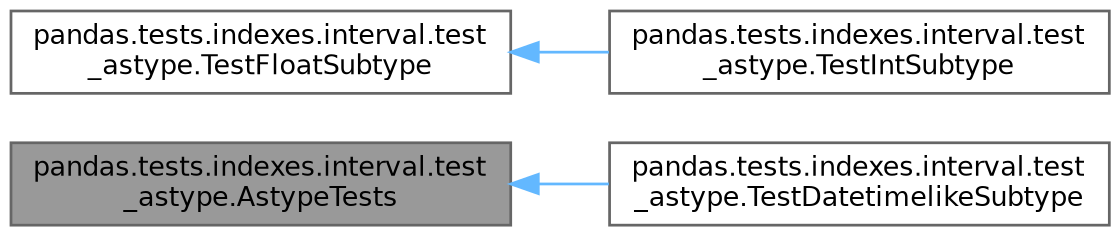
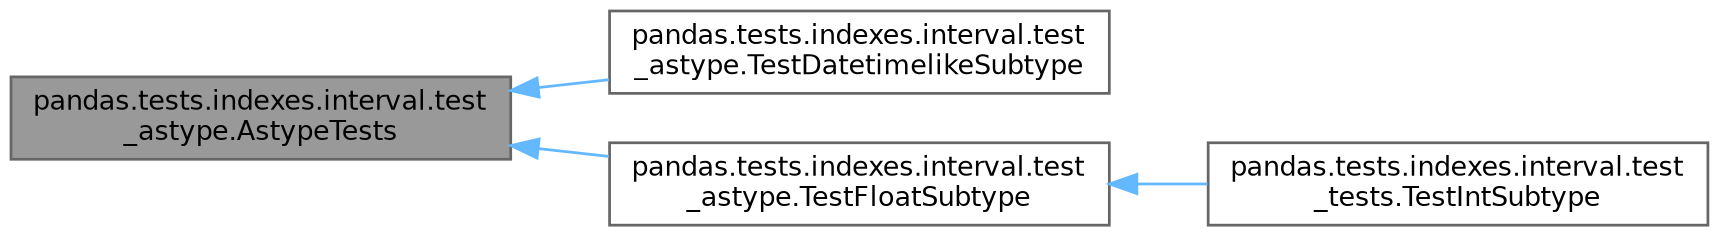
  digraph {
    rankdir=LR
    node [color=gray40 fillcolor=white fontname=Helvetica fontsize=10 shape=box style=filled]
    edge [color=steelblue1 dir=back fontname=Helvetica fontsize=10 labelfontname=Helvetica labelfontsize=10 style=solid]
    n1 [fillcolor=grey60 fontcolor=black height=0.2 label="pandas.tests.indexes.interval.test\l_astype.AstypeTests" width=0.4]
    n2 [height=0.2 label="pandas.tests.indexes.interval.test\l_astype.TestDatetimelikeSubtype" width=0.4]
    n3 [height=0.2 label="pandas.tests.indexes.interval.test\l_astype.TestFloatSubtype" width=0.4]
-   n4 [height=0.2 label="pandas.tests.indexes.interval.test\l_astype.TestIntSubtype" width=0.4]
+   n4 [height=0.2 label="pandas.tests.indexes.interval.test\l_tests.TestIntSubtype" width=0.4]
    n1 -> n2
+   n1 -> n3
    n3 -> n4
  }
